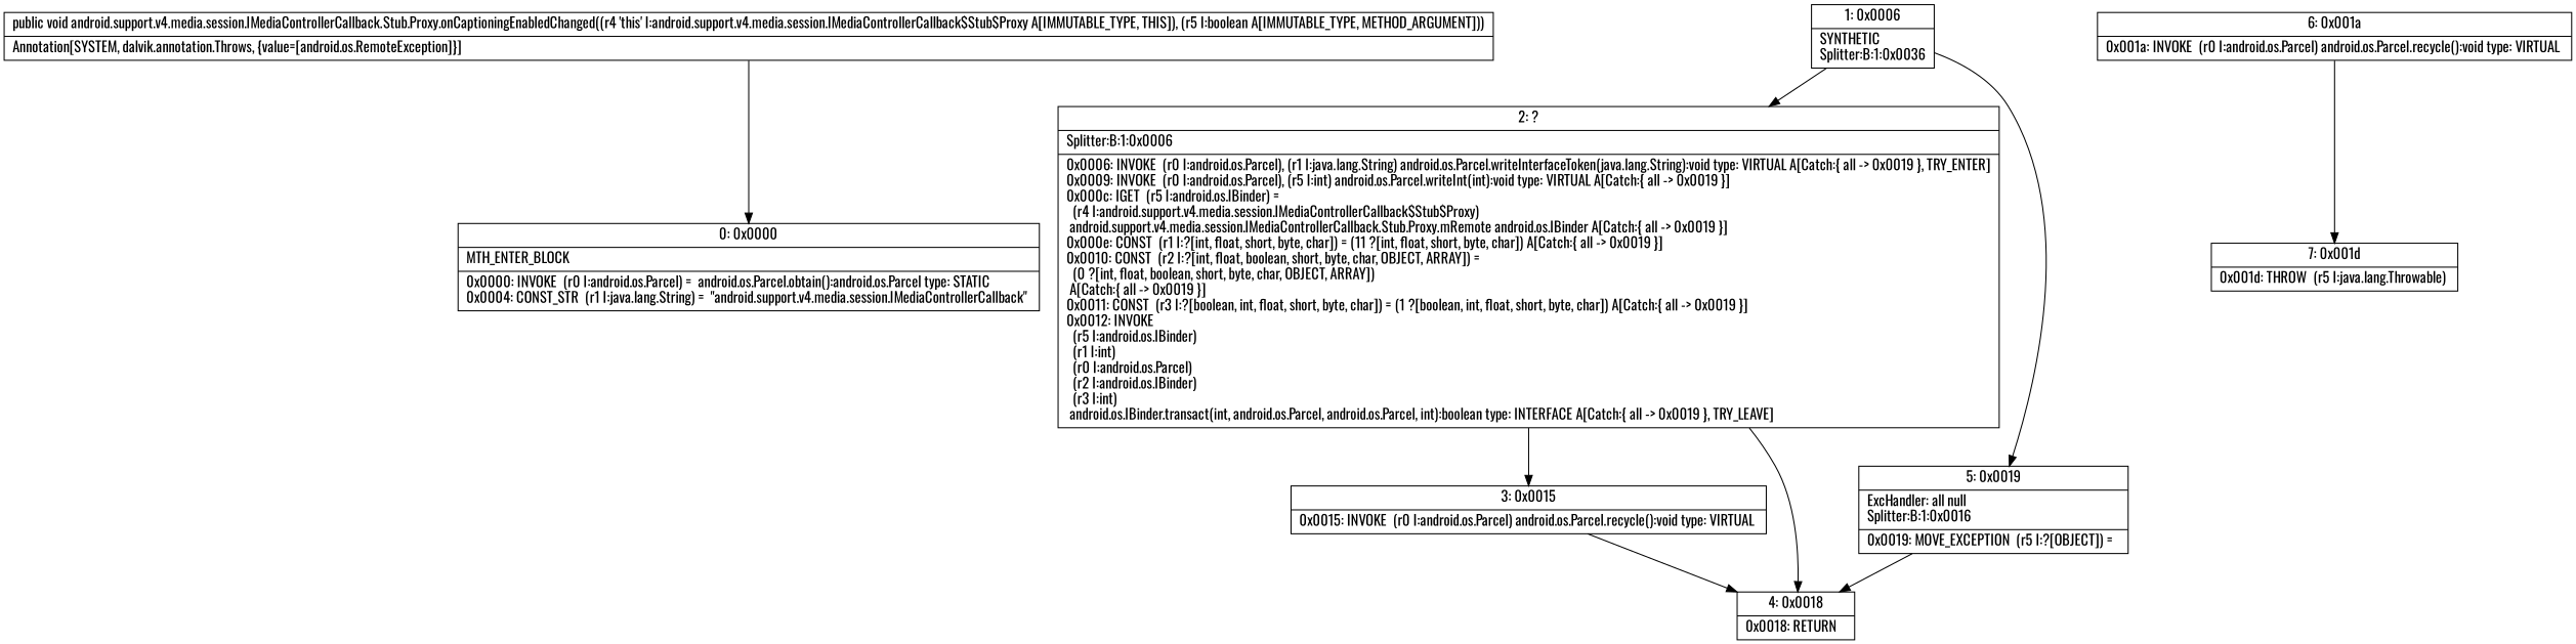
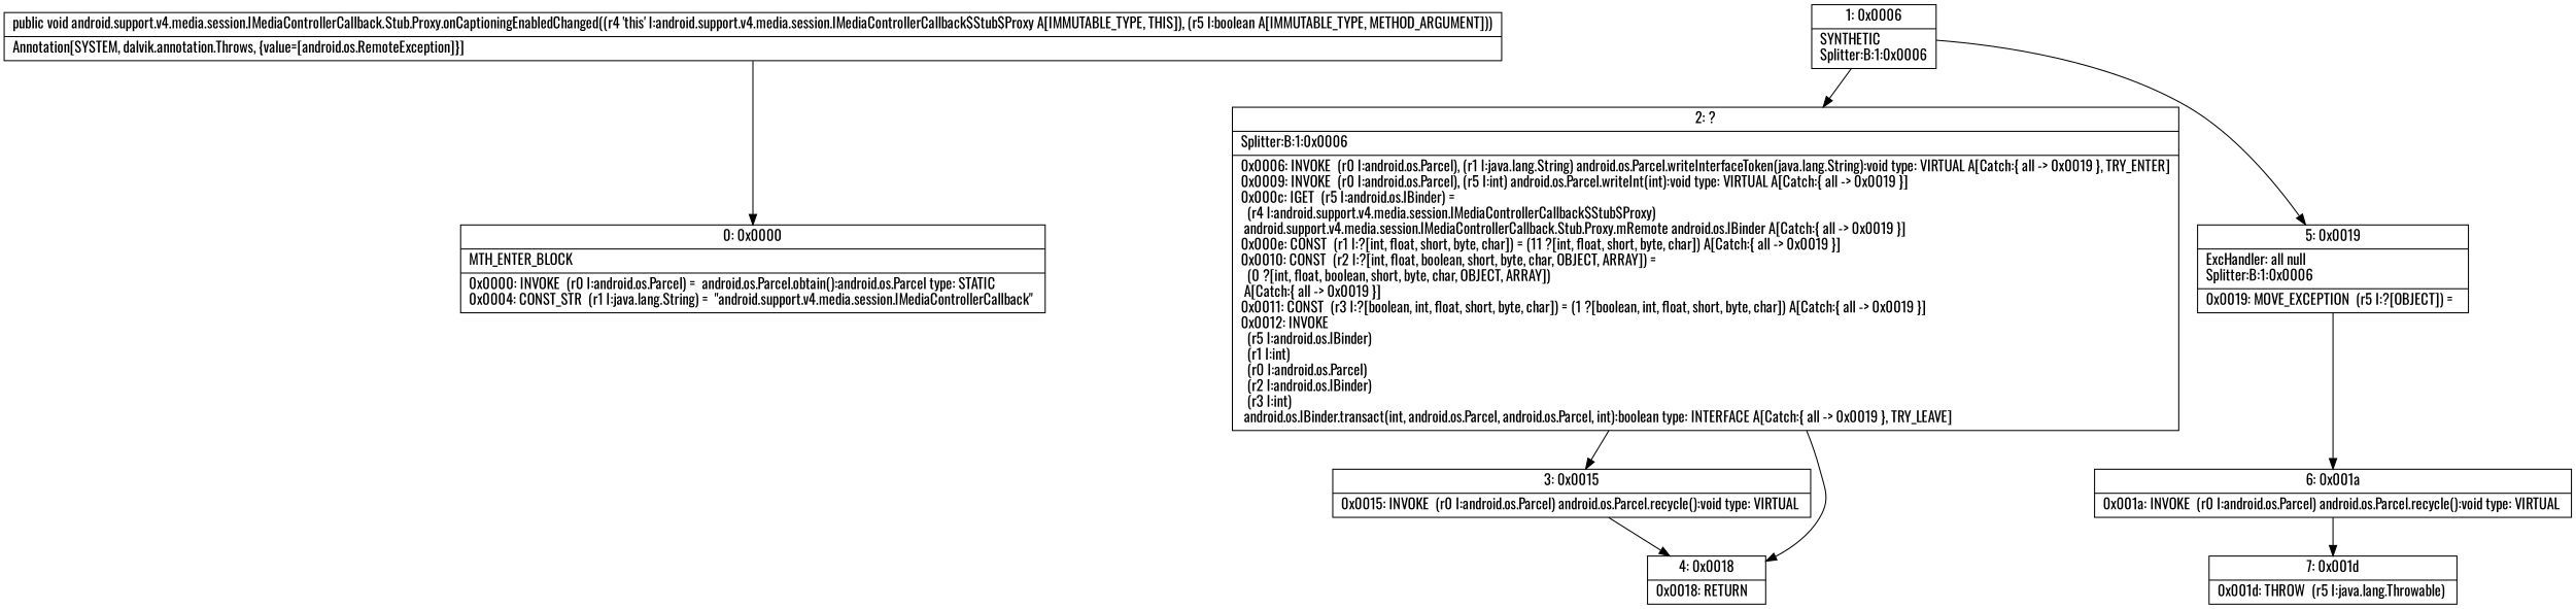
  digraph {
    fontname=Oswald
    node [fontname=Oswald shape=record]
    edge [fontname=Oswald]
    n1 [label="{0\:\ 0x0000|MTH_ENTER_BLOCK\l|0x0000: INVOKE  (r0 I:android.os.Parcel) =  android.os.Parcel.obtain():android.os.Parcel type: STATIC \l0x0004: CONST_STR  (r1 I:java.lang.String) =  \"android.support.v4.media.session.IMediaControllerCallback\" \l}"]
-   n2 [label="{1\:\ 0x0006|SYNTHETIC\lSplitter:B:1:0x0036\l}"]
+   n2 [label="{1\:\ 0x0006|SYNTHETIC\lSplitter:B:1:0x0006\l}"]
    n3 [label="{2\:\ ?|Splitter:B:1:0x0006\l|0x0006: INVOKE  (r0 I:android.os.Parcel), (r1 I:java.lang.String) android.os.Parcel.writeInterfaceToken(java.lang.String):void type: VIRTUAL A[Catch:\{ all \-\> 0x0019 \}, TRY_ENTER]\l0x0009: INVOKE  (r0 I:android.os.Parcel), (r5 I:int) android.os.Parcel.writeInt(int):void type: VIRTUAL A[Catch:\{ all \-\> 0x0019 \}]\l0x000c: IGET  (r5 I:android.os.IBinder) = \l  (r4 I:android.support.v4.media.session.IMediaControllerCallback$Stub$Proxy)\l android.support.v4.media.session.IMediaControllerCallback.Stub.Proxy.mRemote android.os.IBinder A[Catch:\{ all \-\> 0x0019 \}]\l0x000e: CONST  (r1 I:?[int, float, short, byte, char]) = (11 ?[int, float, short, byte, char]) A[Catch:\{ all \-\> 0x0019 \}]\l0x0010: CONST  (r2 I:?[int, float, boolean, short, byte, char, OBJECT, ARRAY]) = \l  (0 ?[int, float, boolean, short, byte, char, OBJECT, ARRAY])\l A[Catch:\{ all \-\> 0x0019 \}]\l0x0011: CONST  (r3 I:?[boolean, int, float, short, byte, char]) = (1 ?[boolean, int, float, short, byte, char]) A[Catch:\{ all \-\> 0x0019 \}]\l0x0012: INVOKE  \l  (r5 I:android.os.IBinder)\l  (r1 I:int)\l  (r0 I:android.os.Parcel)\l  (r2 I:android.os.IBinder)\l  (r3 I:int)\l android.os.IBinder.transact(int, android.os.Parcel, android.os.Parcel, int):boolean type: INTERFACE A[Catch:\{ all \-\> 0x0019 \}, TRY_LEAVE]\l}"]
-   n4 [label="{5\:\ 0x0019|ExcHandler: all null\lSplitter:B:1:0x0016\l|0x0019: MOVE_EXCEPTION  (r5 I:?[OBJECT]) =  \l}"]
+   n4 [label="{5\:\ 0x0019|ExcHandler: all null\lSplitter:B:1:0x0006\l|0x0019: MOVE_EXCEPTION  (r5 I:?[OBJECT]) =  \l}"]
    n5 [label="{3\:\ 0x0015|0x0015: INVOKE  (r0 I:android.os.Parcel) android.os.Parcel.recycle():void type: VIRTUAL \l}"]
    n6 [label="{4\:\ 0x0018|0x0018: RETURN   \l}"]
    n7 [label="{6\:\ 0x001a|0x001a: INVOKE  (r0 I:android.os.Parcel) android.os.Parcel.recycle():void type: VIRTUAL \l}"]
    n8 [label="{7\:\ 0x001d|0x001d: THROW  (r5 I:java.lang.Throwable) \l}"]
    n9 [label="{public void android.support.v4.media.session.IMediaControllerCallback.Stub.Proxy.onCaptioningEnabledChanged((r4 'this' I:android.support.v4.media.session.IMediaControllerCallback$Stub$Proxy A[IMMUTABLE_TYPE, THIS]), (r5 I:boolean A[IMMUTABLE_TYPE, METHOD_ARGUMENT]))  | Annotation[SYSTEM, dalvik.annotation.Throws, \{value=[android.os.RemoteException]\}]\l}"]
    n2 -> n3
    n2 -> n4
    n3 -> n5
    n3 -> n6
-   n4 -> n6
+   n4 -> n7
    n5 -> n6
    n7 -> n8
    n9 -> n1
  }
